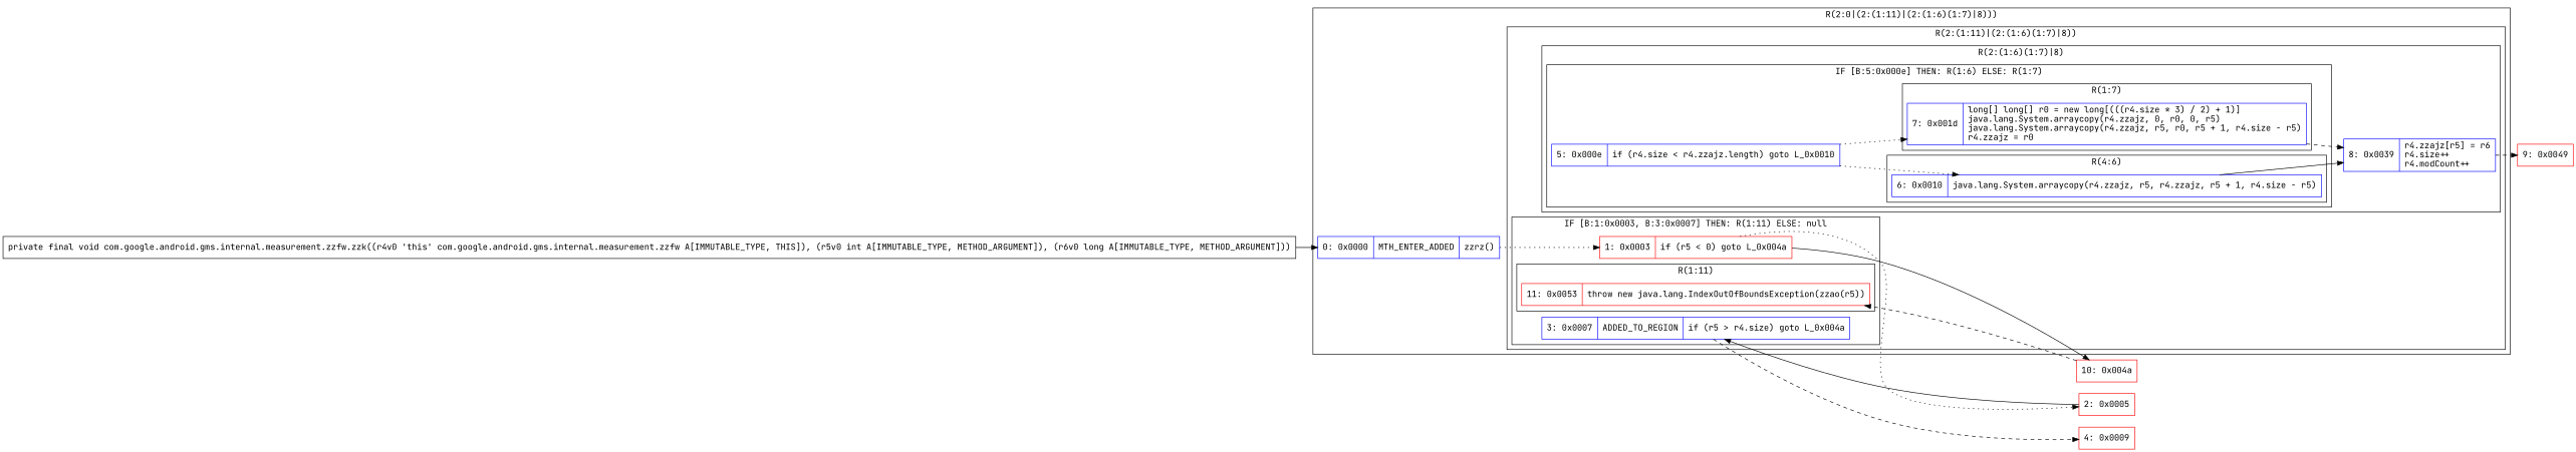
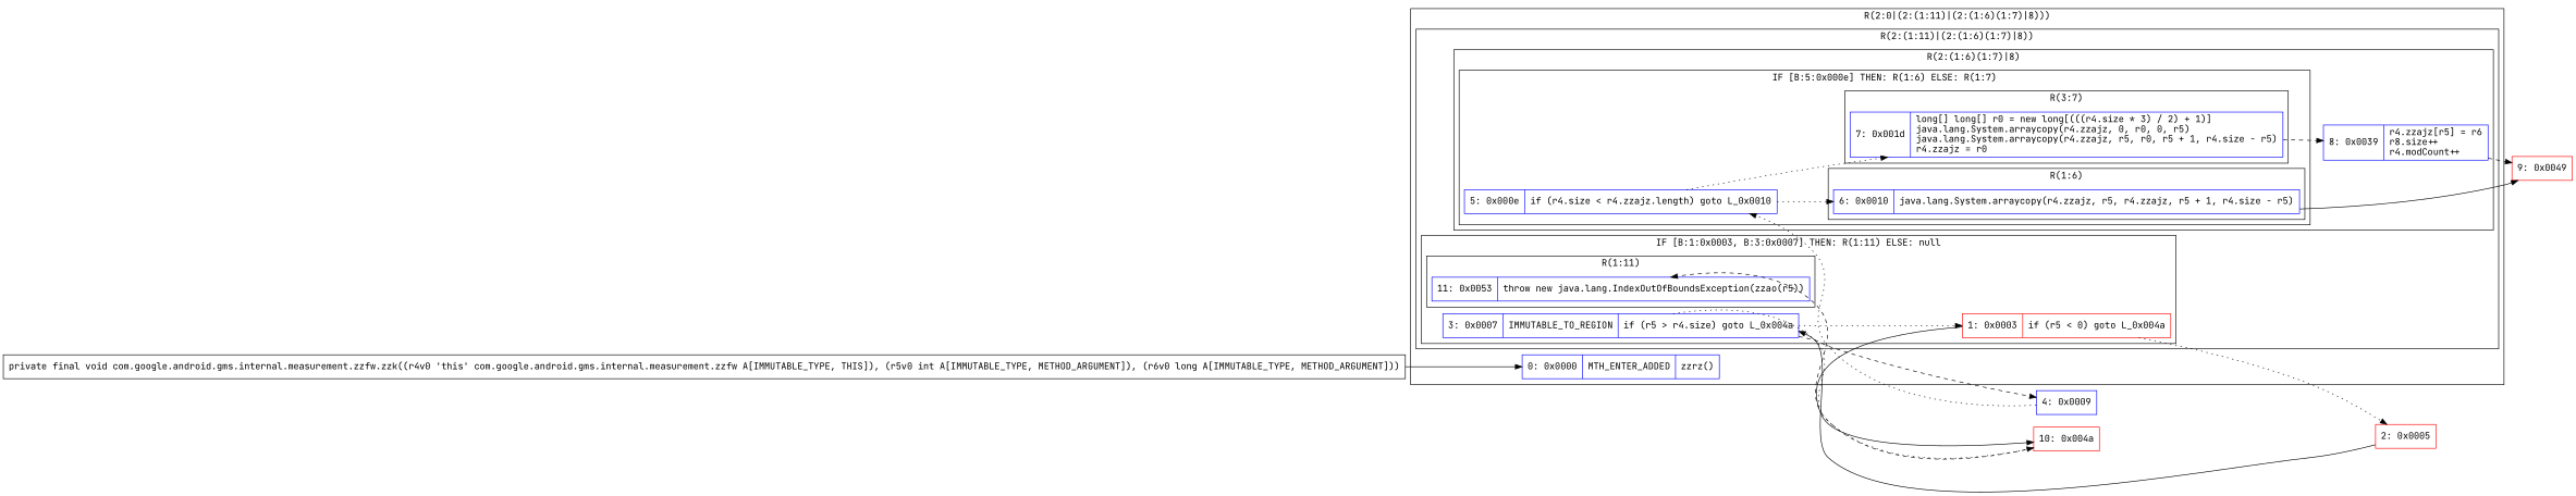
  digraph {
    fontname="JetBrains Mono"
    rankdir=LR
    node [color=blue fontname="JetBrains Mono" shape=record]
    edge [fontname="JetBrains Mono" style=dotted]
-   n1 [color=red label="{11\:\ 0x0053|throw new java.lang.IndexOutOfBoundsException(zzao(r5))\l}"]
+   n1 [label="{11\:\ 0x0053|throw new java.lang.IndexOutOfBoundsException(zzao(r5))\l}"]
    n2 [color=red label="{1\:\ 0x0003|if (r5 \< 0) goto L_0x004a\l}"]
-   n3 [label="{3\:\ 0x0007|ADDED_TO_REGION\l|if (r5 \> r4.size) goto L_0x004a\l}"]
+   n3 [label="{3\:\ 0x0007|IMMUTABLE_TO_REGION\l|if (r5 \> r4.size) goto L_0x004a\l}"]
    n4 [label="{6\:\ 0x0010|java.lang.System.arraycopy(r4.zzajz, r5, r4.zzajz, r5 + 1, r4.size \- r5)\l}"]
    n5 [label="{7\:\ 0x001d|long[] long[] r0 = new long[(((r4.size * 3) \/ 2) + 1)]\ljava.lang.System.arraycopy(r4.zzajz, 0, r0, 0, r5)\ljava.lang.System.arraycopy(r4.zzajz, r5, r0, r5 + 1, r4.size \- r5)\lr4.zzajz = r0\l}"]
    n6 [label="{5\:\ 0x000e|if (r4.size \< r4.zzajz.length) goto L_0x0010\l}"]
-   n7 [label="{8\:\ 0x0039|r4.zzajz[r5] = r6\lr4.size++\lr4.modCount++\l}"]
+   n7 [label="{8\:\ 0x0039|r4.zzajz[r5] = r6\lr8.size++\lr4.modCount++\l}"]
    n8 [label="{0\:\ 0x0000|MTH_ENTER_ADDED\l|zzrz()\l}"]
    n9 [color=red label="{2\:\ 0x0005}"]
    n10 [color=red label="{10\:\ 0x004a}"]
-   n11 [color=red label="{4\:\ 0x0009}"]
+   n11 [label="{4\:\ 0x0009}"]
    n12 [color=red label="{9\:\ 0x0049}"]
    n13 [label="{private final void com.google.android.gms.internal.measurement.zzfw.zzk((r4v0 'this' com.google.android.gms.internal.measurement.zzfw A[IMMUTABLE_TYPE, THIS]), (r5v0 int A[IMMUTABLE_TYPE, METHOD_ARGUMENT]), (r6v0 long A[IMMUTABLE_TYPE, METHOD_ARGUMENT])) }" color=""]
    subgraph cluster_1 {
      label="R(2:0|(2:(1:11)|(2:(1:6)(1:7)|8)))"
      n8
      subgraph cluster_2 {
        label="R(2:(1:11)|(2:(1:6)(1:7)|8))"
        subgraph cluster_3 {
          label="IF [B:1:0x0003, B:3:0x0007] THEN: R(1:11) ELSE: null"
          n2
          n3
          subgraph cluster_4 {
            label="R(1:11)"
            n1
          }
        }
        subgraph cluster_5 {
          label="R(2:(1:6)(1:7)|8)"
          n7
          subgraph cluster_6 {
            label="IF [B:5:0x000e] THEN: R(1:6) ELSE: R(1:7)"
            n6
            subgraph cluster_7 {
-             label="R(4:6)"
+             label="R(1:6)"
              n4
            }
            subgraph cluster_8 {
-             label="R(1:7)"
+             label="R(3:7)"
              n5
            }
          }
        }
      }
    }
    n2 -> n9
    n2 -> n10 [style=solid]
+   n3 -> n10
    n3 -> n11 [style=dashed]
-   n4 -> n7 [style=solid]
+   n4 -> n12 [style=solid]
    n5 -> n7 [style=dashed]
    n6 -> n4
    n6 -> n5
    n7 -> n12 [style=dashed]
-   n8 -> n2
+   n3 -> n2
    n9 -> n3 [style=solid]
    n10 -> n1 [style=dashed]
+   n11 -> n6
    n13 -> n8 [style=solid]
  }
